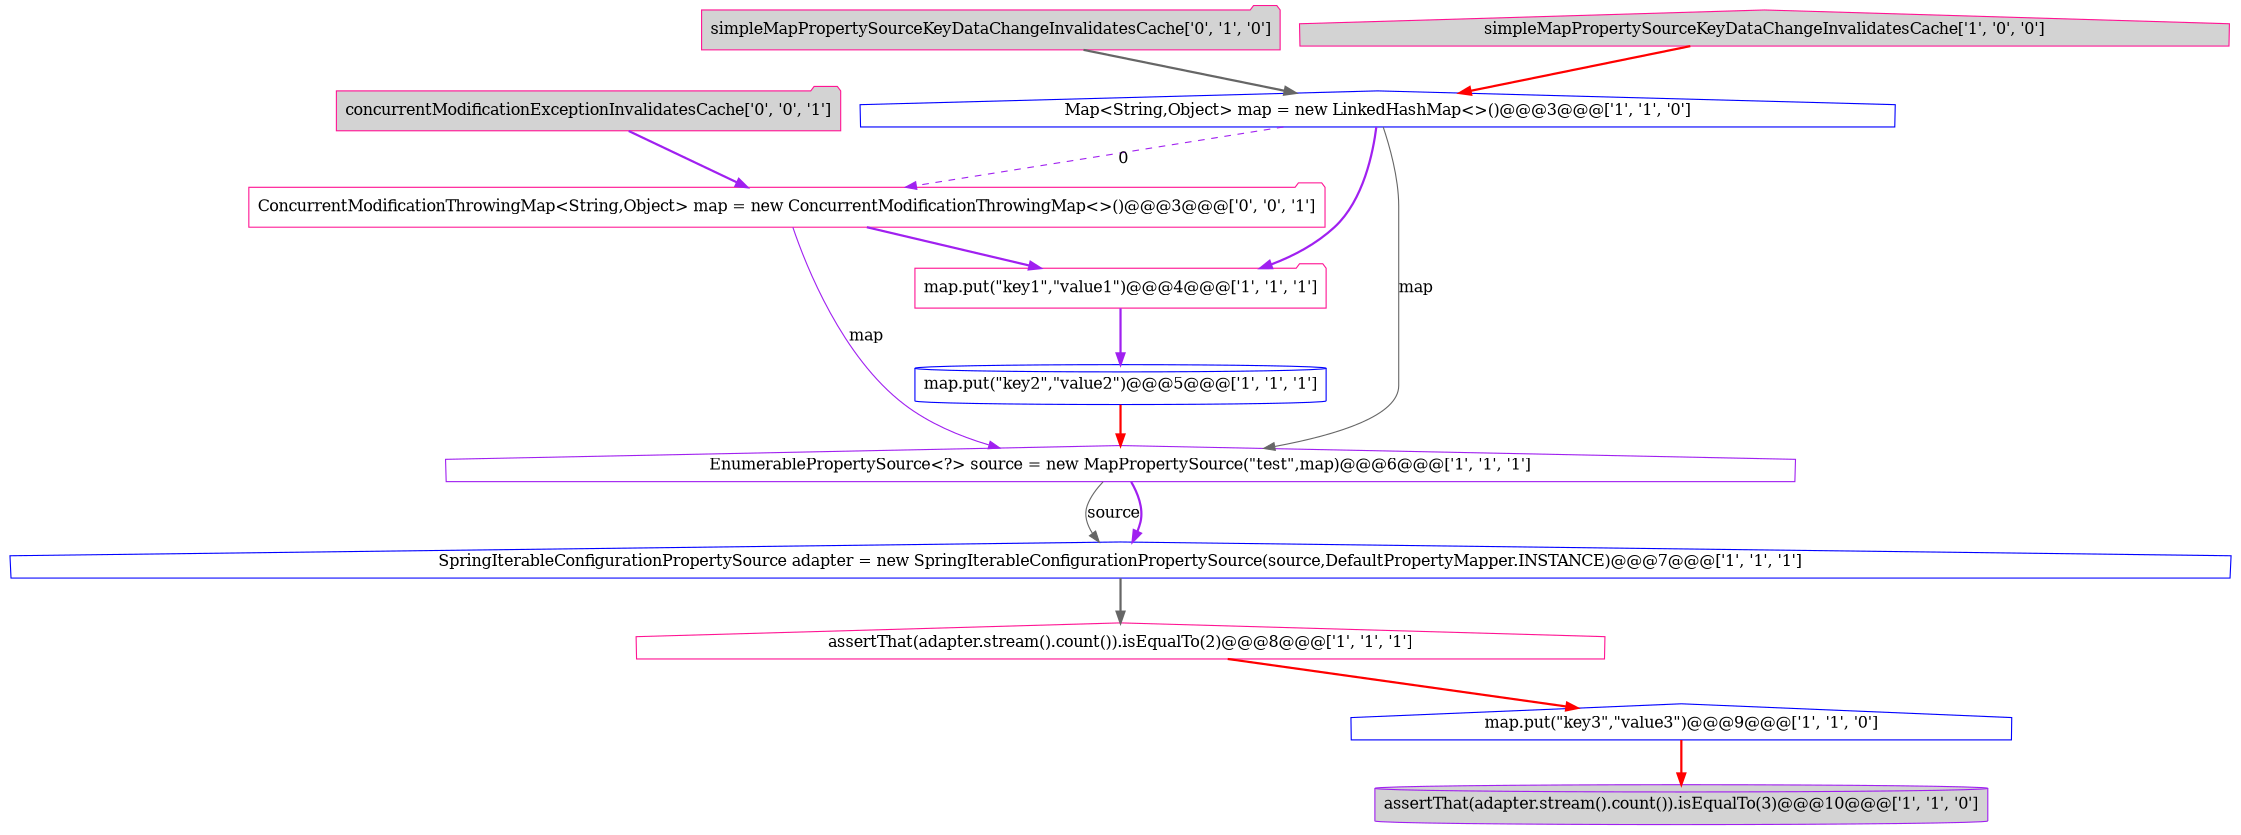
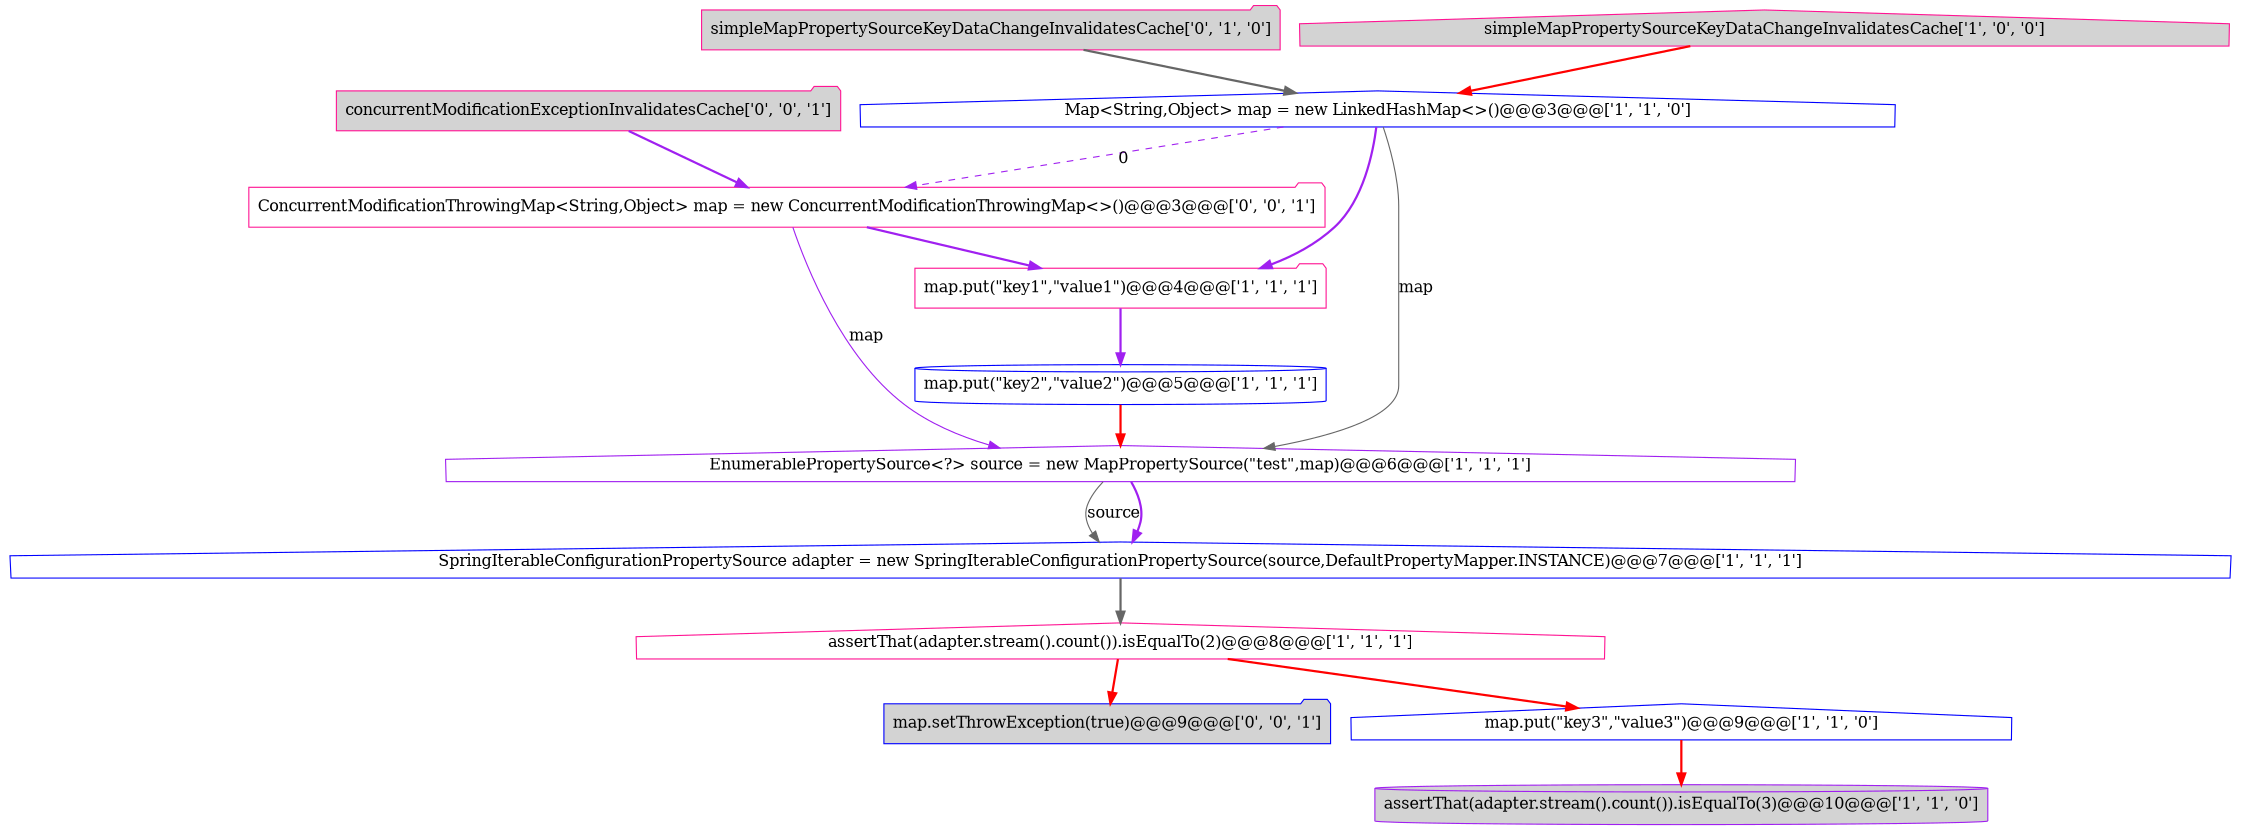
  digraph {
    node [fillcolor=white shape=house style=filled color=deeppink]
    edge [style=bold color=purple]
    n1 [fillcolor=lightgray label="simpleMapPropertySourceKeyDataChangeInvalidatesCache['0', '1', '0']" shape=folder]
    n2 [label="Map<String,Object> map = new LinkedHashMap<>()@@@3@@@['1', '1', '0']" color=blue]
    n3 [label="ConcurrentModificationThrowingMap<String,Object> map = new ConcurrentModificationThrowingMap<>()@@@3@@@['0', '0', '1']" shape=folder]
    n4 [label="map.put(\"key1\",\"value1\")@@@4@@@['1', '1', '1']" shape=folder]
    n5 [label="EnumerablePropertySource<?> source = new MapPropertySource(\"test\",map)@@@6@@@['1', '1', '1']" color=purple]
    n6 [label="map.put(\"key2\",\"value2\")@@@5@@@['1', '1', '1']" shape=cylinder color=blue]
    n7 [fillcolor=lightgray label="simpleMapPropertySourceKeyDataChangeInvalidatesCache['1', '0', '0']"]
    n8 [label="assertThat(adapter.stream().count()).isEqualTo(2)@@@8@@@['1', '1', '1']"]
+   n9 [fillcolor=lightgray label="map.setThrowException(true)@@@9@@@['0', '0', '1']" shape=folder color=blue]
    n10 [label="map.put(\"key3\",\"value3\")@@@9@@@['1', '1', '0']" color=blue]
    n11 [label="SpringIterableConfigurationPropertySource adapter = new SpringIterableConfigurationPropertySource(source,DefaultPropertyMapper.INSTANCE)@@@7@@@['1', '1', '1']" color=blue]
    n12 [fillcolor=lightgray label="concurrentModificationExceptionInvalidatesCache['0', '0', '1']" shape=folder]
    n13 [fillcolor=lightgray label="assertThat(adapter.stream().count()).isEqualTo(3)@@@10@@@['1', '1', '0']" shape=cylinder color=purple]
    n1 -> n2 [color=gray40]
    n2 -> n3 [label=0 style=dashed]
    n2 -> n4
    n2 -> n5 [label=map style=solid color=gray40]
    n3 -> n4
    n3 -> n5 [label=map style=solid]
    n4 -> n6
    n5 -> n11 [label=source style=solid color=gray40]
    n5 -> n11
    n6 -> n5 [color=red]
    n7 -> n2 [color=red]
+   n8 -> n9 [color=red]
    n8 -> n10 [color=red]
    n10 -> n13 [color=red]
    n11 -> n8 [color=gray40]
    n12 -> n3
  }
